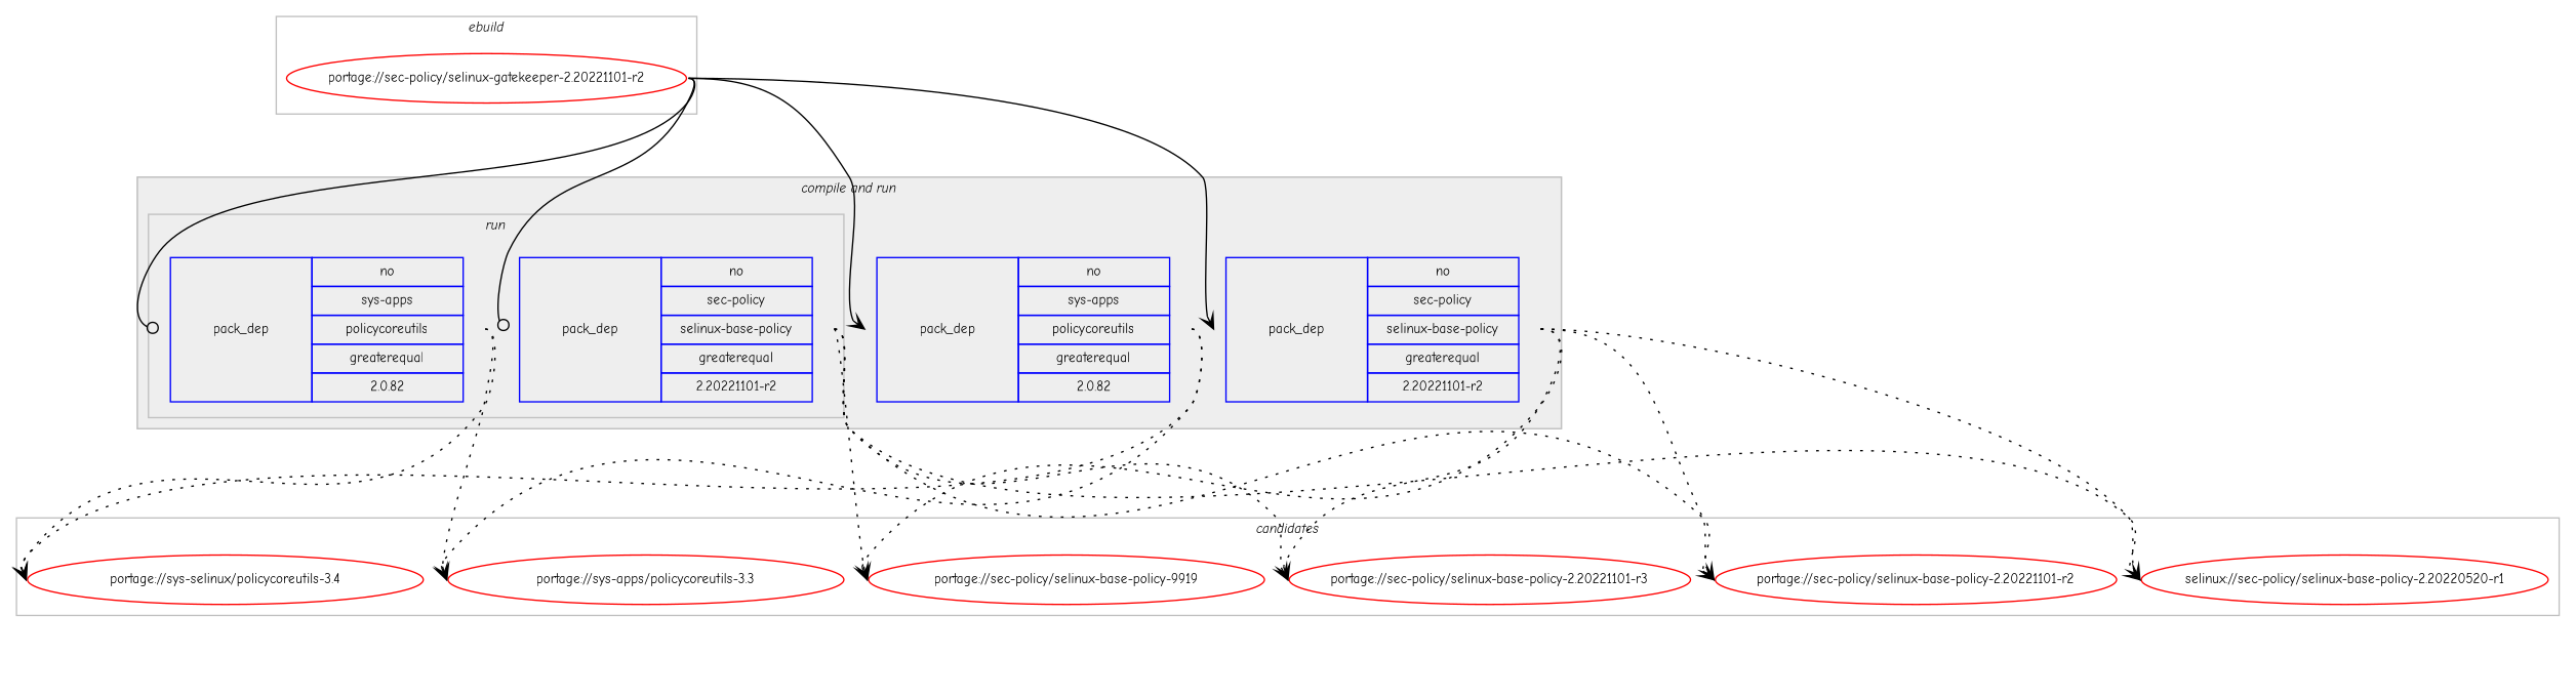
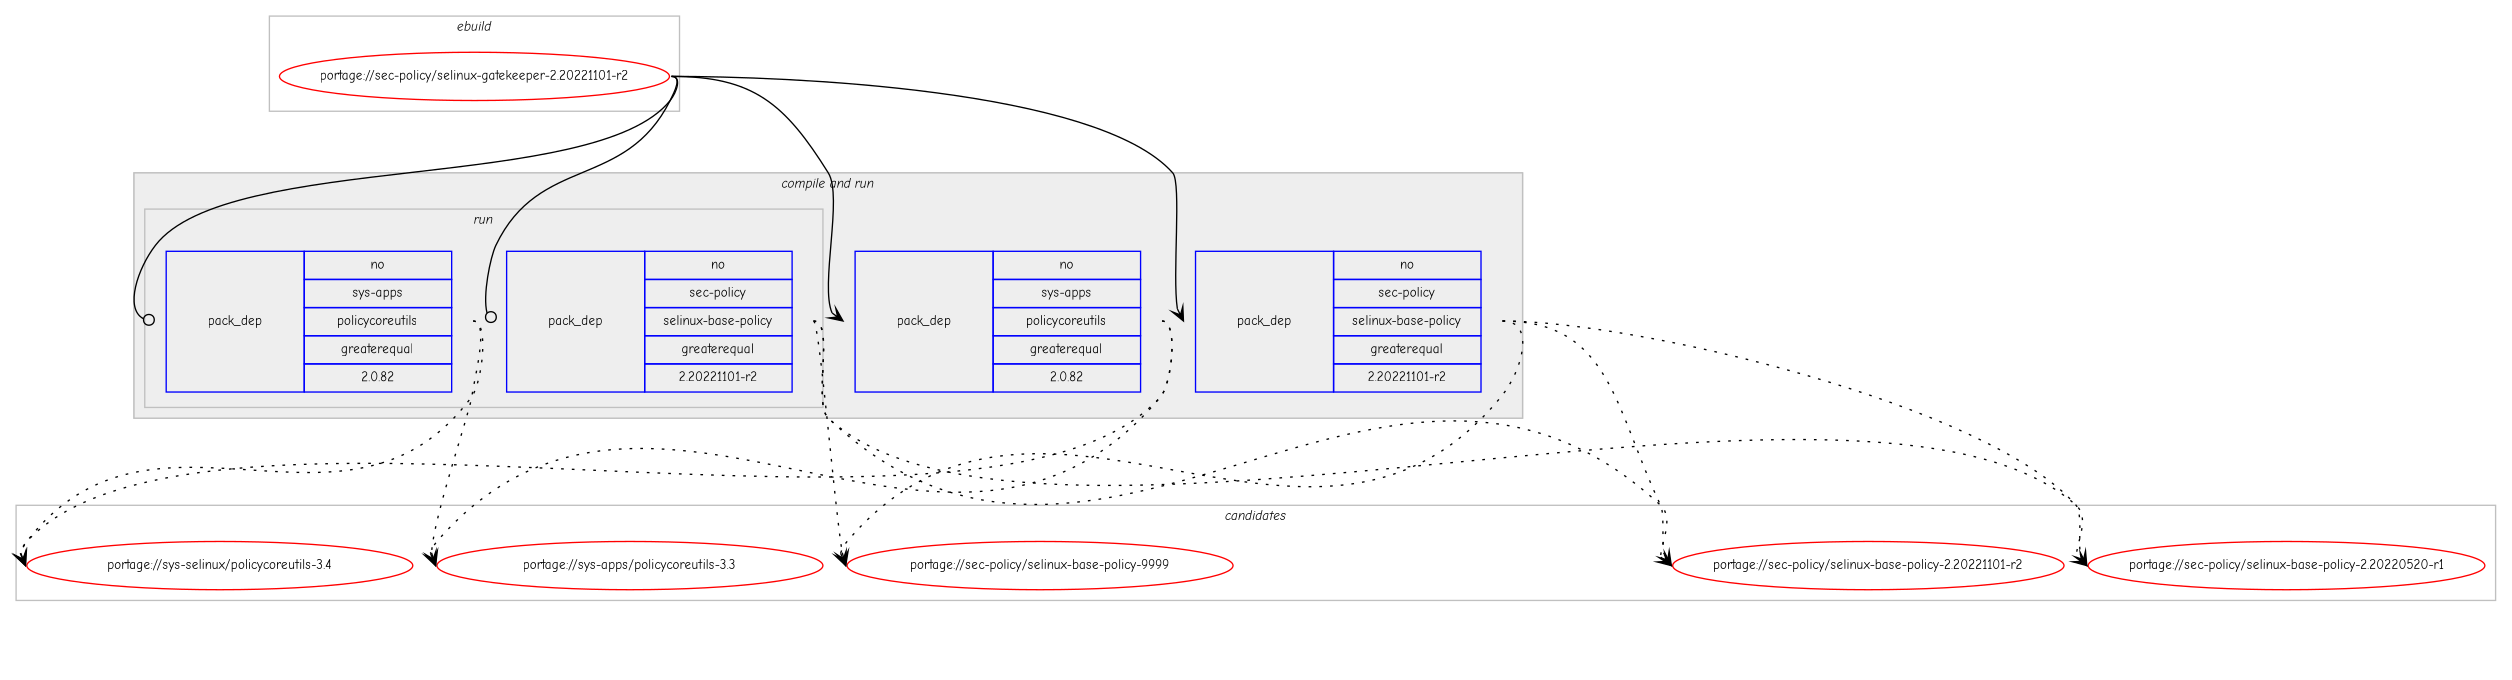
  digraph {
    compound=true
    concentrate=true
    fontname="Comic Neue"
    fontsize=10
    newrank=true
    rankdir=TB
    ranksep=1.5
    node [color=red fontname="Comic Neue" fontsize=10]
    edge [arrowhead=vee fontname="Comic Neue" headport=w style=dotted tailport=e weight=100]
    n1 [label="portage://sec-policy/selinux-gatekeeper-2.20221101-r2" width=4]
    n2 [color=blue label=<<TABLE BORDER="0" CELLBORDER="1" CELLSPACING="0" CELLPADDING="4" WIDTH="220"><TR><TD ROWSPAN="6" CELLPADDING="30">pack_dep</TD></TR><TR><TD WIDTH="110">no</TD></TR><TR><TD>sec-policy</TD></TR><TR><TD>selinux-base-policy</TD></TR><TR><TD>greaterequal</TD></TR><TR><TD>2.20221101-r2</TD></TR></TABLE>> shape=none]
    n3 [color=blue label=<<TABLE BORDER="0" CELLBORDER="1" CELLSPACING="0" CELLPADDING="4" WIDTH="220"><TR><TD ROWSPAN="6" CELLPADDING="30">pack_dep</TD></TR><TR><TD WIDTH="110">no</TD></TR><TR><TD>sys-apps</TD></TR><TR><TD>policycoreutils</TD></TR><TR><TD>greaterequal</TD></TR><TR><TD>2.0.82</TD></TR></TABLE>> shape=none]
    n4 [color=blue label=<<TABLE BORDER="0" CELLBORDER="1" CELLSPACING="0" CELLPADDING="4" WIDTH="220"><TR><TD ROWSPAN="6" CELLPADDING="30">pack_dep</TD></TR><TR><TD WIDTH="110">no</TD></TR><TR><TD>sec-policy</TD></TR><TR><TD>selinux-base-policy</TD></TR><TR><TD>greaterequal</TD></TR><TR><TD>2.20221101-r2</TD></TR></TABLE>> shape=none]
    n5 [color=blue label=<<TABLE BORDER="0" CELLBORDER="1" CELLSPACING="0" CELLPADDING="4" WIDTH="220"><TR><TD ROWSPAN="6" CELLPADDING="30">pack_dep</TD></TR><TR><TD WIDTH="110">no</TD></TR><TR><TD>sys-apps</TD></TR><TR><TD>policycoreutils</TD></TR><TR><TD>greaterequal</TD></TR><TR><TD>2.0.82</TD></TR></TABLE>> shape=none]
-   n6 [label="selinux://sec-policy/selinux-base-policy-2.20220520-r1" width=4]
+   n6 [label="portage://sec-policy/selinux-base-policy-2.20220520-r1" width=4]
    n7 [label="portage://sec-policy/selinux-base-policy-2.20221101-r2" width=4]
-   n8 [label="portage://sec-policy/selinux-base-policy-2.20221101-r3" width=4]
-   n9 [label="portage://sec-policy/selinux-base-policy-9919" width=4]
+   n9 [label="portage://sec-policy/selinux-base-policy-9999" width=4]
    n10 [label="portage://sys-apps/policycoreutils-3.3" width=4]
    n11 [label="portage://sys-selinux/policycoreutils-3.4" width=4]
    subgraph cluster_1 {
      color=gray
      label=<<i>ebuild</i>>
      rank=same
      n1
    }
    subgraph cluster_2 {
      color=gray
      label=<<i>dependencies</i>>
      subgraph cluster_3 {
        color=gray
        fillcolor="#eeeeee"
        label=<<i>compile</i>>
        style=filled
        subgraph sub_4 {
          color=gray
          fillcolor="#eeeeee"
          label=<<i>compile</i>>
          style=filled
          n2
        }
        subgraph sub_5 {
          color=gray
          fillcolor="#eeeeee"
          label=<<i>compile</i>>
          style=filled
          n3
        }
      }
      subgraph cluster_6 {
        color=gray
        fillcolor="#eeeeee"
        label=<<i>compile and run</i>>
        style=filled
      }
      subgraph cluster_7 {
        color=gray
        fillcolor="#eeeeee"
        label=<<i>run</i>>
        style=filled
        subgraph sub_8 {
          color=gray
          fillcolor="#eeeeee"
          label=<<i>run</i>>
          style=filled
          n4
        }
        subgraph sub_9 {
          color=gray
          fillcolor="#eeeeee"
          label=<<i>run</i>>
          style=filled
          n5
        }
      }
    }
    subgraph cluster_10 {
      color=gray
      label=<<i>candidates</i>>
      rank=same
      subgraph sub_11 {
        color=black
        label=<<i>candidates</i>>
        nodesep=1
        rank=same
        n6
        n7
-       n8
        n9
      }
      subgraph sub_12 {
        color=black
        label=<<i>candidates</i>>
        nodesep=1
        rank=same
        n10
        n11
      }
      subgraph sub_13 {
        color=black
        label=<<i>candidates</i>>
        nodesep=1
        rank=same
        n6
        n7
-       n8
        n9
      }
      subgraph sub_14 {
        color=black
        label=<<i>candidates</i>>
        nodesep=1
        rank=same
        n10
        n11
      }
    }
    n1 -> n2 [style=solid weight=20]
    n1 -> n3 [style=solid weight=20]
    n1 -> n4 [arrowhead=odot style=solid weight=20]
    n1 -> n5 [arrowhead=odot style=solid weight=20]
    n2 -> n6
    n2 -> n7
-   n2 -> n8
    n2 -> n9
    n3 -> n10
    n3 -> n11
    n4 -> n6
    n4 -> n7
-   n4 -> n8
    n4 -> n9
    n5 -> n10
    n5 -> n11
  }
